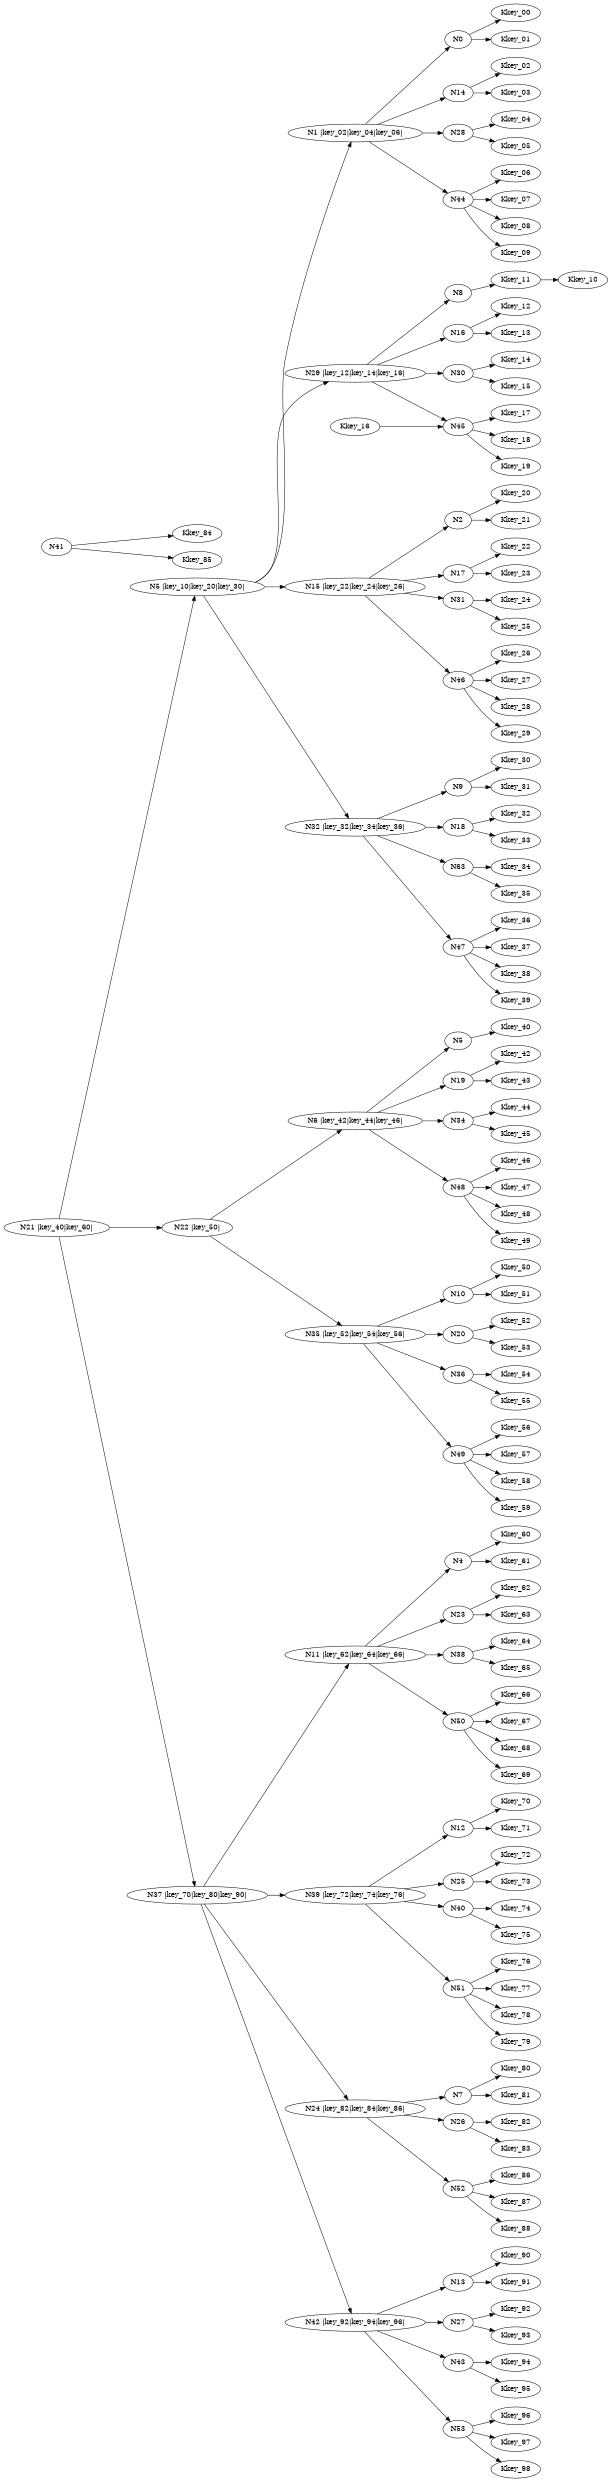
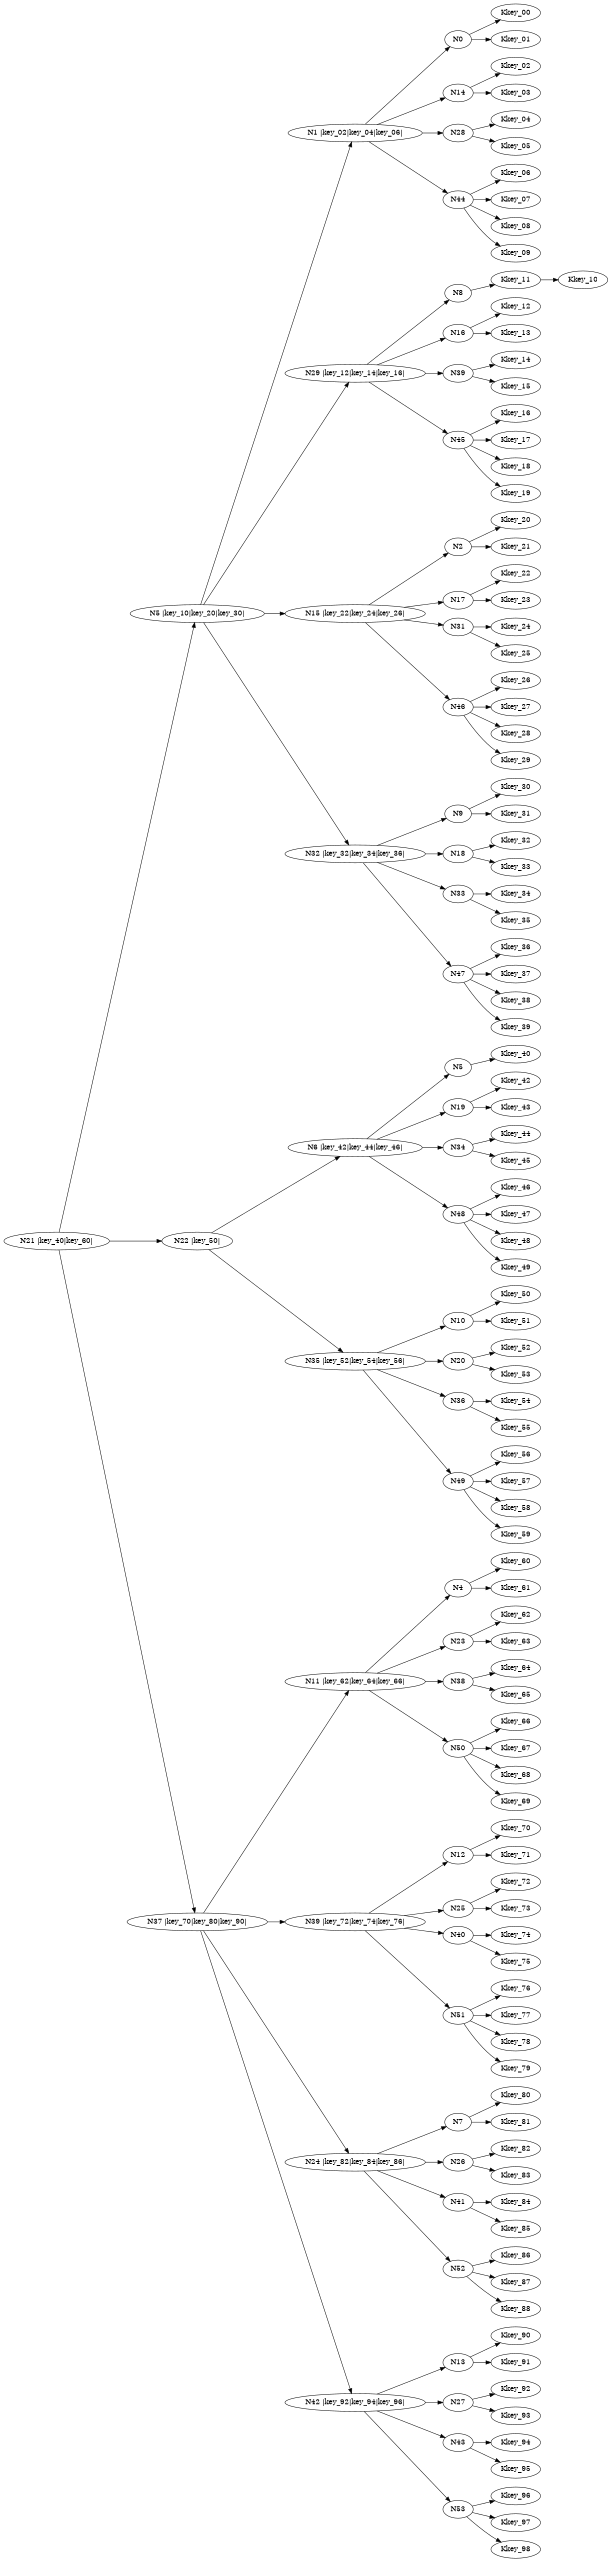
  digraph {
    rankdir=LR
    n1 [label="N21 |key_40|key_60|"]
    n2 [label="N5 |key_10|key_20|key_30|"]
    n3 [label="N22 |key_50|"]
    n4 [label="N37 |key_70|key_80|key_90|"]
    n5 [label="N1 |key_02|key_04|key_06|"]
    n6 [label="N29 |key_12|key_14|key_16|"]
    n7 [label="N15 |key_22|key_24|key_26|"]
    n8 [label="N32 |key_32|key_34|key_36|"]
    n9 [label="N6 |key_42|key_44|key_46|"]
    n10 [label="N35 |key_52|key_54|key_56|"]
    n11 [label="N11 |key_62|key_64|key_66|"]
    n12 [label="N39 |key_72|key_74|key_76|"]
    n13 [label="N24 |key_82|key_84|key_86|"]
    n14 [label="N42 |key_92|key_94|key_96|"]
    N0
    N14
    N28
    N44
    N8
    N16
-   N30
+   N30 [label=N39]
    N45
    N2
    N17
    N31
    N46
    N9
    N18
-   N33 [label=N63]
+   N33
    N47
    Kkey_00
    Kkey_01
    Kkey_02
    Kkey_03
    Kkey_04
    Kkey_05
    Kkey_06
    Kkey_07
    Kkey_08
    Kkey_09
    Kkey_11
    Kkey_12
    Kkey_13
    Kkey_14
    Kkey_15
    Kkey_16
    Kkey_17
    Kkey_18
    Kkey_19
    Kkey_10
    Kkey_20
    Kkey_21
    Kkey_22
    Kkey_23
    Kkey_24
    Kkey_25
    Kkey_26
    Kkey_27
    Kkey_28
    Kkey_29
    Kkey_30
    Kkey_31
    Kkey_32
    Kkey_33
    Kkey_34
    Kkey_35
    Kkey_36
    Kkey_37
    Kkey_38
    Kkey_39
    n71 [label=N5]
    N19
    N34
    N48
    N10
    N20
    N36
    N49
    Kkey_40
    Kkey_42
    Kkey_43
    Kkey_44
    Kkey_45
    Kkey_46
    Kkey_47
    Kkey_48
    Kkey_49
    Kkey_50
    Kkey_51
    Kkey_52
    Kkey_53
    Kkey_54
    Kkey_55
    Kkey_56
    Kkey_57
    Kkey_58
    Kkey_59
    N4
    N23
    N38
    N50
    N12
    N25
    N40
    N51
    N7
    N26
    N41
    N52
    N13
    N27
    N43
    N53
    Kkey_60
    Kkey_61
    Kkey_62
    Kkey_63
    Kkey_64
    Kkey_65
    Kkey_66
    Kkey_67
    Kkey_68
    Kkey_69
    Kkey_70
    Kkey_71
    Kkey_72
    Kkey_73
    Kkey_74
    Kkey_75
    Kkey_76
    Kkey_77
    Kkey_78
    Kkey_79
    Kkey_80
    Kkey_81
    Kkey_82
    Kkey_83
    Kkey_84
    Kkey_85
    Kkey_86
    Kkey_87
    Kkey_88
    Kkey_90
    Kkey_91
    Kkey_92
    Kkey_93
    Kkey_94
    Kkey_95
    Kkey_96
    Kkey_97
    Kkey_98
    n1 -> n2
    n1 -> n3
    n1 -> n4
    n2 -> n5
    n2 -> n6
    n2 -> n7
    n2 -> n8
    n3 -> n9
    n3 -> n10
    n4 -> n11
    n4 -> n12
    n4 -> n13
    n4 -> n14
    n5 -> N0
    n5 -> N14
    n5 -> N28
    n5 -> N44
    n6 -> N8
    n6 -> N16
    n6 -> N30
    n6 -> N45
    n7 -> N2
    n7 -> N17
    n7 -> N31
    n7 -> N46
    n8 -> N9
    n8 -> N18
    n8 -> N33
    n8 -> N47
    n9 -> n71
    n9 -> N19
    n9 -> N34
    n9 -> N48
    n10 -> N10
    n10 -> N20
    n10 -> N36
    n10 -> N49
    n11 -> N4
    n11 -> N23
    n11 -> N38
    n11 -> N50
    n12 -> N12
    n12 -> N25
    n12 -> N40
    n12 -> N51
    n13 -> N7
    n13 -> N26
+   n13 -> N41
    n13 -> N52
    n14 -> N13
    n14 -> N27
    n14 -> N43
    n14 -> N53
    N0 -> Kkey_00
    N0 -> Kkey_01
    N14 -> Kkey_02
    N14 -> Kkey_03
    N28 -> Kkey_04
    N28 -> Kkey_05
    N44 -> Kkey_06
    N44 -> Kkey_07
    N44 -> Kkey_08
    N44 -> Kkey_09
    N8 -> Kkey_11
    N16 -> Kkey_12
    N16 -> Kkey_13
    N30 -> Kkey_14
    N30 -> Kkey_15
-   Kkey_16 -> N45
+   N45 -> Kkey_16
    N45 -> Kkey_17
    N45 -> Kkey_18
    N45 -> Kkey_19
    N2 -> Kkey_20
    N2 -> Kkey_21
    N17 -> Kkey_22
    N17 -> Kkey_23
    N31 -> Kkey_24
    N31 -> Kkey_25
    N46 -> Kkey_26
    N46 -> Kkey_27
    N46 -> Kkey_28
    N46 -> Kkey_29
    N9 -> Kkey_30
    N9 -> Kkey_31
    N18 -> Kkey_32
    N18 -> Kkey_33
    N33 -> Kkey_34
    N33 -> Kkey_35
    N47 -> Kkey_36
    N47 -> Kkey_37
    N47 -> Kkey_38
    N47 -> Kkey_39
    Kkey_11 -> Kkey_10
    n71 -> Kkey_40
    N19 -> Kkey_42
    N19 -> Kkey_43
    N34 -> Kkey_44
    N34 -> Kkey_45
    N48 -> Kkey_46
    N48 -> Kkey_47
    N48 -> Kkey_48
    N48 -> Kkey_49
    N10 -> Kkey_50
    N10 -> Kkey_51
    N20 -> Kkey_52
    N20 -> Kkey_53
    N36 -> Kkey_54
    N36 -> Kkey_55
    N49 -> Kkey_56
    N49 -> Kkey_57
    N49 -> Kkey_58
    N49 -> Kkey_59
    N4 -> Kkey_60
    N4 -> Kkey_61
    N23 -> Kkey_62
    N23 -> Kkey_63
    N38 -> Kkey_64
    N38 -> Kkey_65
    N50 -> Kkey_66
    N50 -> Kkey_67
    N50 -> Kkey_68
    N50 -> Kkey_69
    N12 -> Kkey_70
    N12 -> Kkey_71
    N25 -> Kkey_72
    N25 -> Kkey_73
    N40 -> Kkey_74
    N40 -> Kkey_75
    N51 -> Kkey_76
    N51 -> Kkey_77
    N51 -> Kkey_78
    N51 -> Kkey_79
    N7 -> Kkey_80
    N7 -> Kkey_81
    N26 -> Kkey_82
    N26 -> Kkey_83
    N41 -> Kkey_84
    N41 -> Kkey_85
    N52 -> Kkey_86
    N52 -> Kkey_87
    N52 -> Kkey_88
    N13 -> Kkey_90
    N13 -> Kkey_91
    N27 -> Kkey_92
    N27 -> Kkey_93
    N43 -> Kkey_94
    N43 -> Kkey_95
    N53 -> Kkey_96
    N53 -> Kkey_97
    N53 -> Kkey_98
  }
